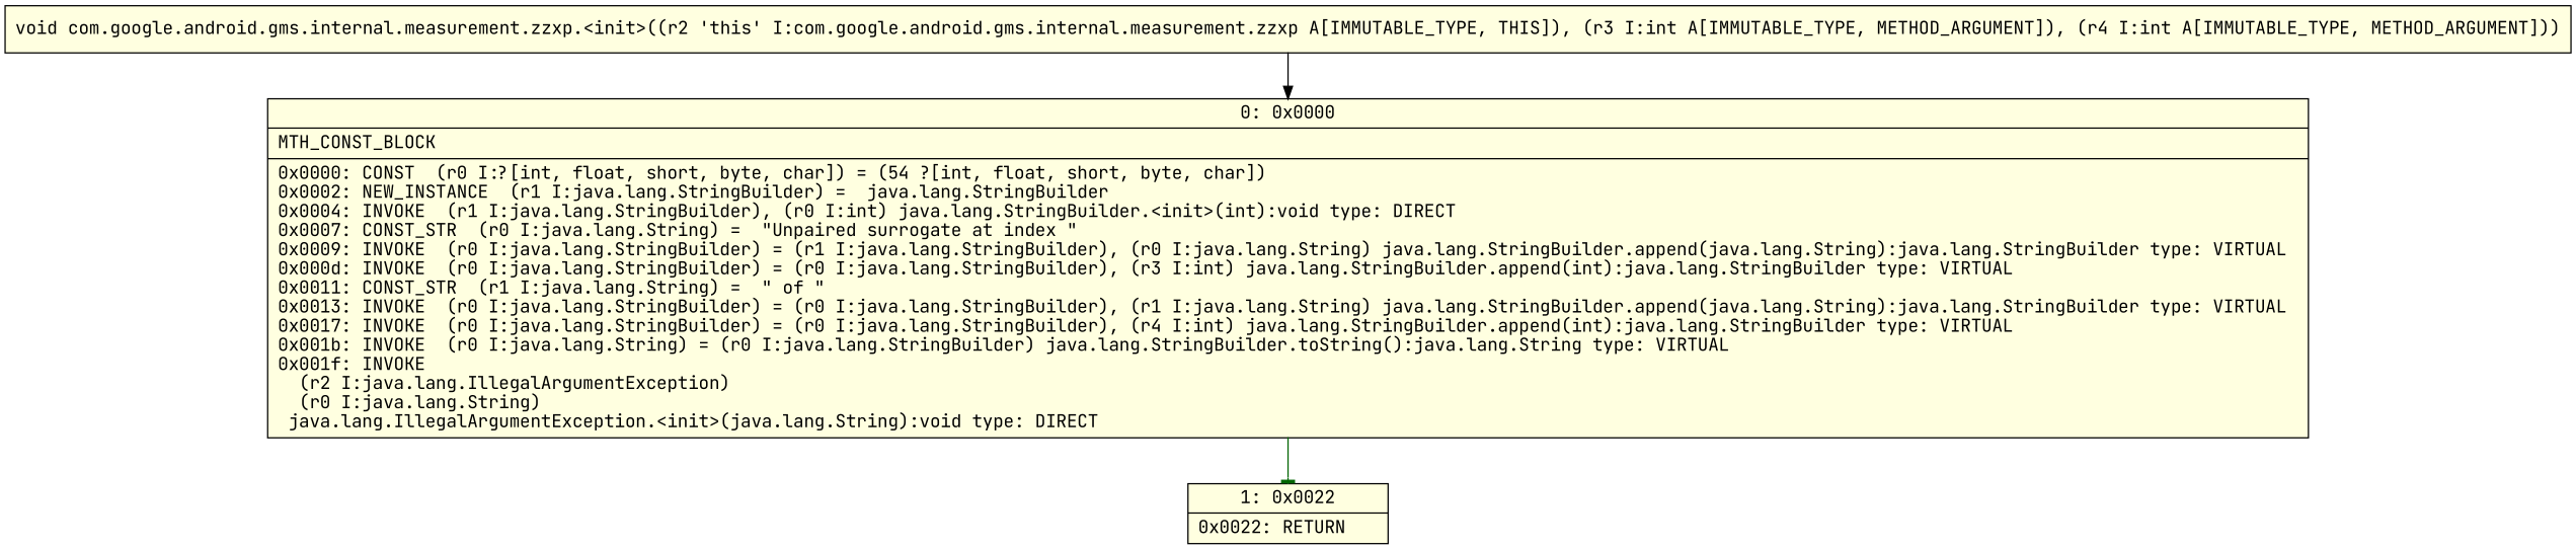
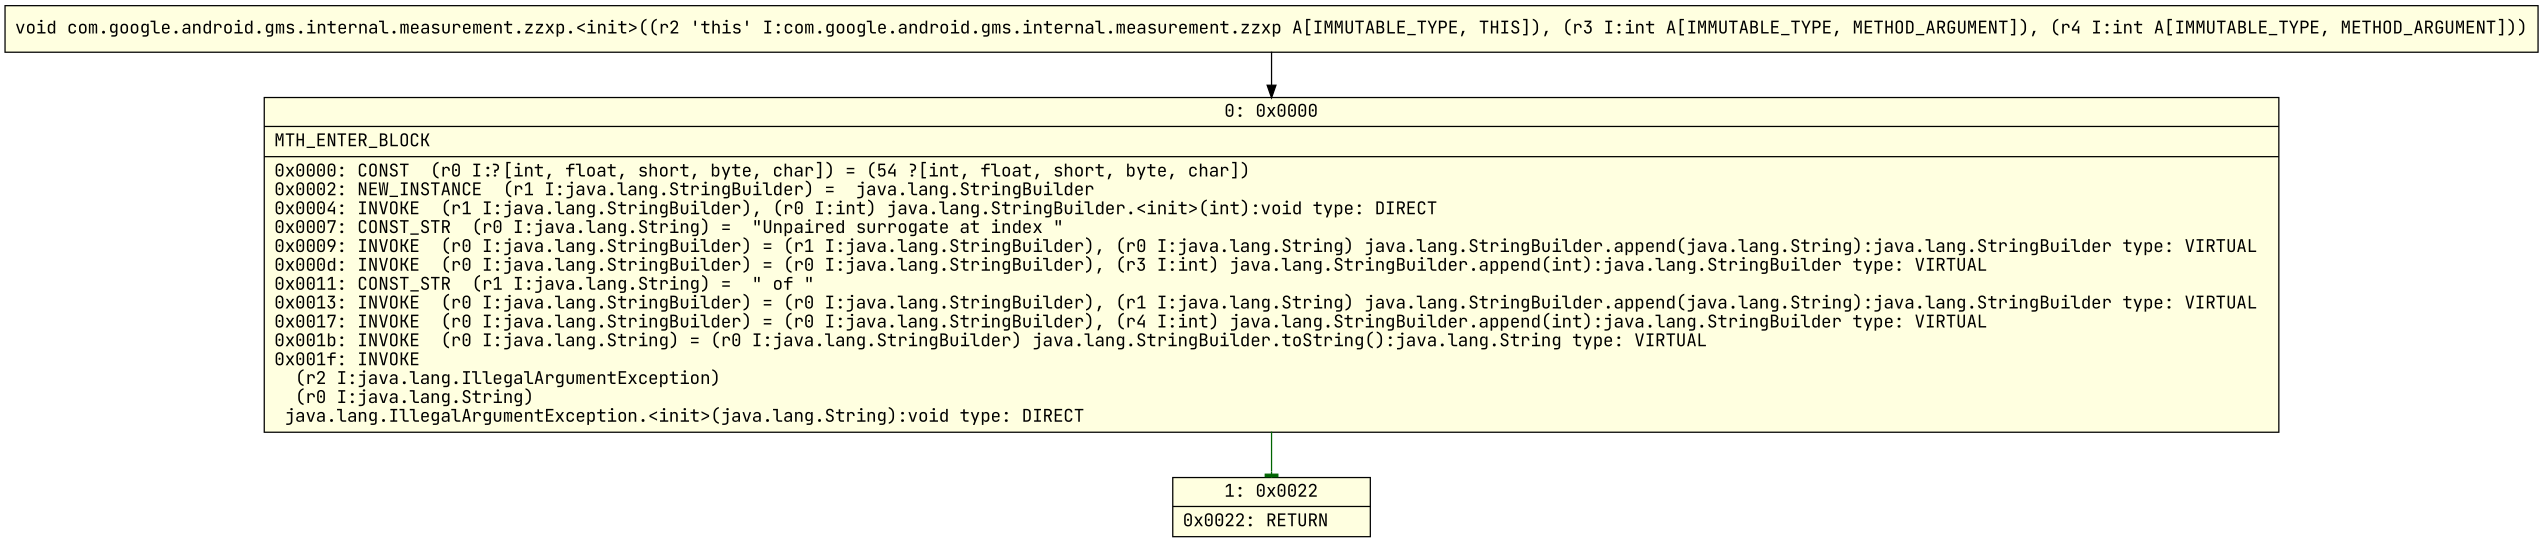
  digraph {
    fontname="JetBrains Mono"
    node [shape=record style=filled fillcolor=lightyellow fontname="JetBrains Mono"]
    edge [fontname="JetBrains Mono"]
-   n1 [label="{0\:\ 0x0000|MTH_CONST_BLOCK\l|0x0000: CONST  (r0 I:?[int, float, short, byte, char]) = (54 ?[int, float, short, byte, char]) \l0x0002: NEW_INSTANCE  (r1 I:java.lang.StringBuilder) =  java.lang.StringBuilder \l0x0004: INVOKE  (r1 I:java.lang.StringBuilder), (r0 I:int) java.lang.StringBuilder.\<init\>(int):void type: DIRECT \l0x0007: CONST_STR  (r0 I:java.lang.String) =  \"Unpaired surrogate at index \" \l0x0009: INVOKE  (r0 I:java.lang.StringBuilder) = (r1 I:java.lang.StringBuilder), (r0 I:java.lang.String) java.lang.StringBuilder.append(java.lang.String):java.lang.StringBuilder type: VIRTUAL \l0x000d: INVOKE  (r0 I:java.lang.StringBuilder) = (r0 I:java.lang.StringBuilder), (r3 I:int) java.lang.StringBuilder.append(int):java.lang.StringBuilder type: VIRTUAL \l0x0011: CONST_STR  (r1 I:java.lang.String) =  \" of \" \l0x0013: INVOKE  (r0 I:java.lang.StringBuilder) = (r0 I:java.lang.StringBuilder), (r1 I:java.lang.String) java.lang.StringBuilder.append(java.lang.String):java.lang.StringBuilder type: VIRTUAL \l0x0017: INVOKE  (r0 I:java.lang.StringBuilder) = (r0 I:java.lang.StringBuilder), (r4 I:int) java.lang.StringBuilder.append(int):java.lang.StringBuilder type: VIRTUAL \l0x001b: INVOKE  (r0 I:java.lang.String) = (r0 I:java.lang.StringBuilder) java.lang.StringBuilder.toString():java.lang.String type: VIRTUAL \l0x001f: INVOKE  \l  (r2 I:java.lang.IllegalArgumentException)\l  (r0 I:java.lang.String)\l java.lang.IllegalArgumentException.\<init\>(java.lang.String):void type: DIRECT \l}"]
+   n1 [label="{0\:\ 0x0000|MTH_ENTER_BLOCK\l|0x0000: CONST  (r0 I:?[int, float, short, byte, char]) = (54 ?[int, float, short, byte, char]) \l0x0002: NEW_INSTANCE  (r1 I:java.lang.StringBuilder) =  java.lang.StringBuilder \l0x0004: INVOKE  (r1 I:java.lang.StringBuilder), (r0 I:int) java.lang.StringBuilder.\<init\>(int):void type: DIRECT \l0x0007: CONST_STR  (r0 I:java.lang.String) =  \"Unpaired surrogate at index \" \l0x0009: INVOKE  (r0 I:java.lang.StringBuilder) = (r1 I:java.lang.StringBuilder), (r0 I:java.lang.String) java.lang.StringBuilder.append(java.lang.String):java.lang.StringBuilder type: VIRTUAL \l0x000d: INVOKE  (r0 I:java.lang.StringBuilder) = (r0 I:java.lang.StringBuilder), (r3 I:int) java.lang.StringBuilder.append(int):java.lang.StringBuilder type: VIRTUAL \l0x0011: CONST_STR  (r1 I:java.lang.String) =  \" of \" \l0x0013: INVOKE  (r0 I:java.lang.StringBuilder) = (r0 I:java.lang.StringBuilder), (r1 I:java.lang.String) java.lang.StringBuilder.append(java.lang.String):java.lang.StringBuilder type: VIRTUAL \l0x0017: INVOKE  (r0 I:java.lang.StringBuilder) = (r0 I:java.lang.StringBuilder), (r4 I:int) java.lang.StringBuilder.append(int):java.lang.StringBuilder type: VIRTUAL \l0x001b: INVOKE  (r0 I:java.lang.String) = (r0 I:java.lang.StringBuilder) java.lang.StringBuilder.toString():java.lang.String type: VIRTUAL \l0x001f: INVOKE  \l  (r2 I:java.lang.IllegalArgumentException)\l  (r0 I:java.lang.String)\l java.lang.IllegalArgumentException.\<init\>(java.lang.String):void type: DIRECT \l}"]
    n2 [label="{1\:\ 0x0022|0x0022: RETURN   \l}"]
    n3 [label="{void com.google.android.gms.internal.measurement.zzxp.\<init\>((r2 'this' I:com.google.android.gms.internal.measurement.zzxp A[IMMUTABLE_TYPE, THIS]), (r3 I:int A[IMMUTABLE_TYPE, METHOD_ARGUMENT]), (r4 I:int A[IMMUTABLE_TYPE, METHOD_ARGUMENT])) }"]
    n1 -> n2 [color=darkgreen arrowhead=tee]
    n3 -> n1 [color=black arrowhead=normal]
  }
